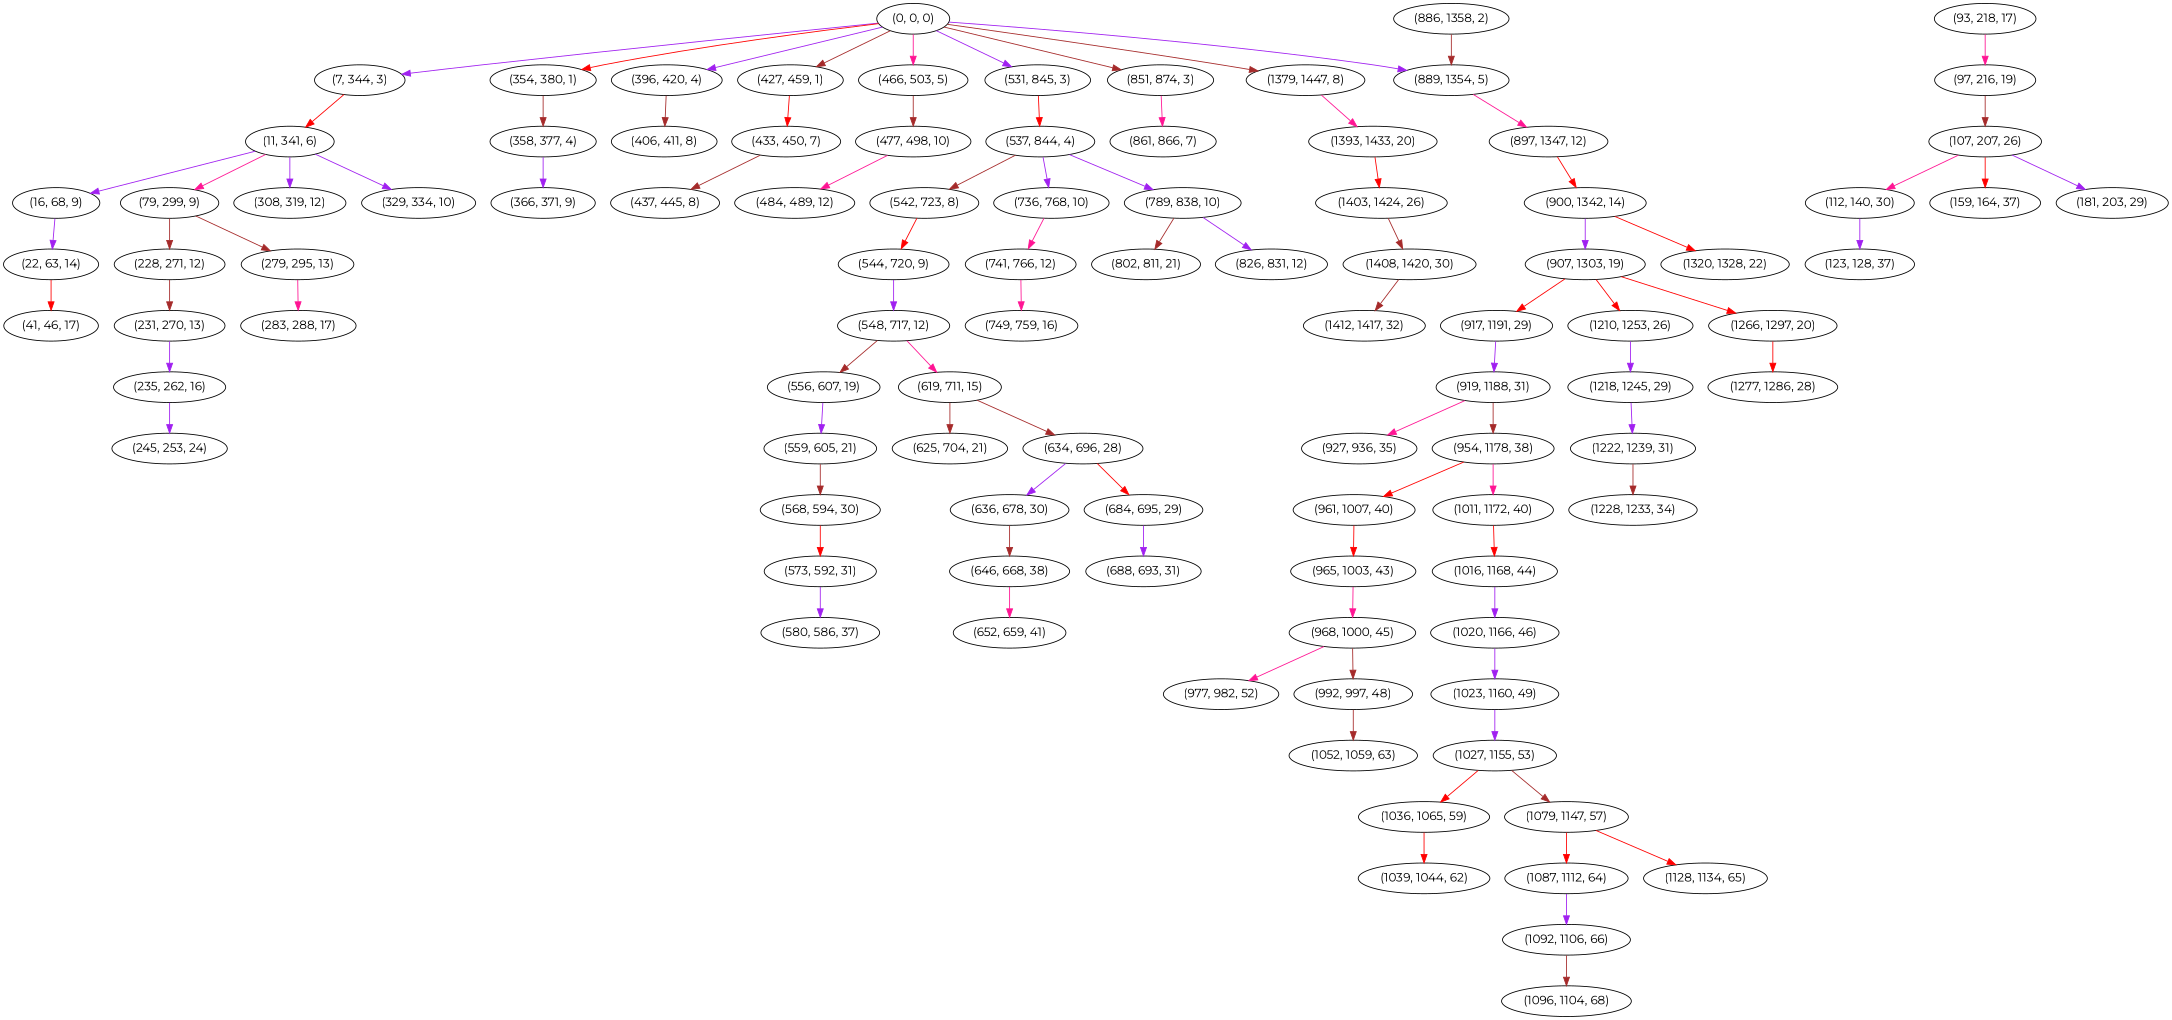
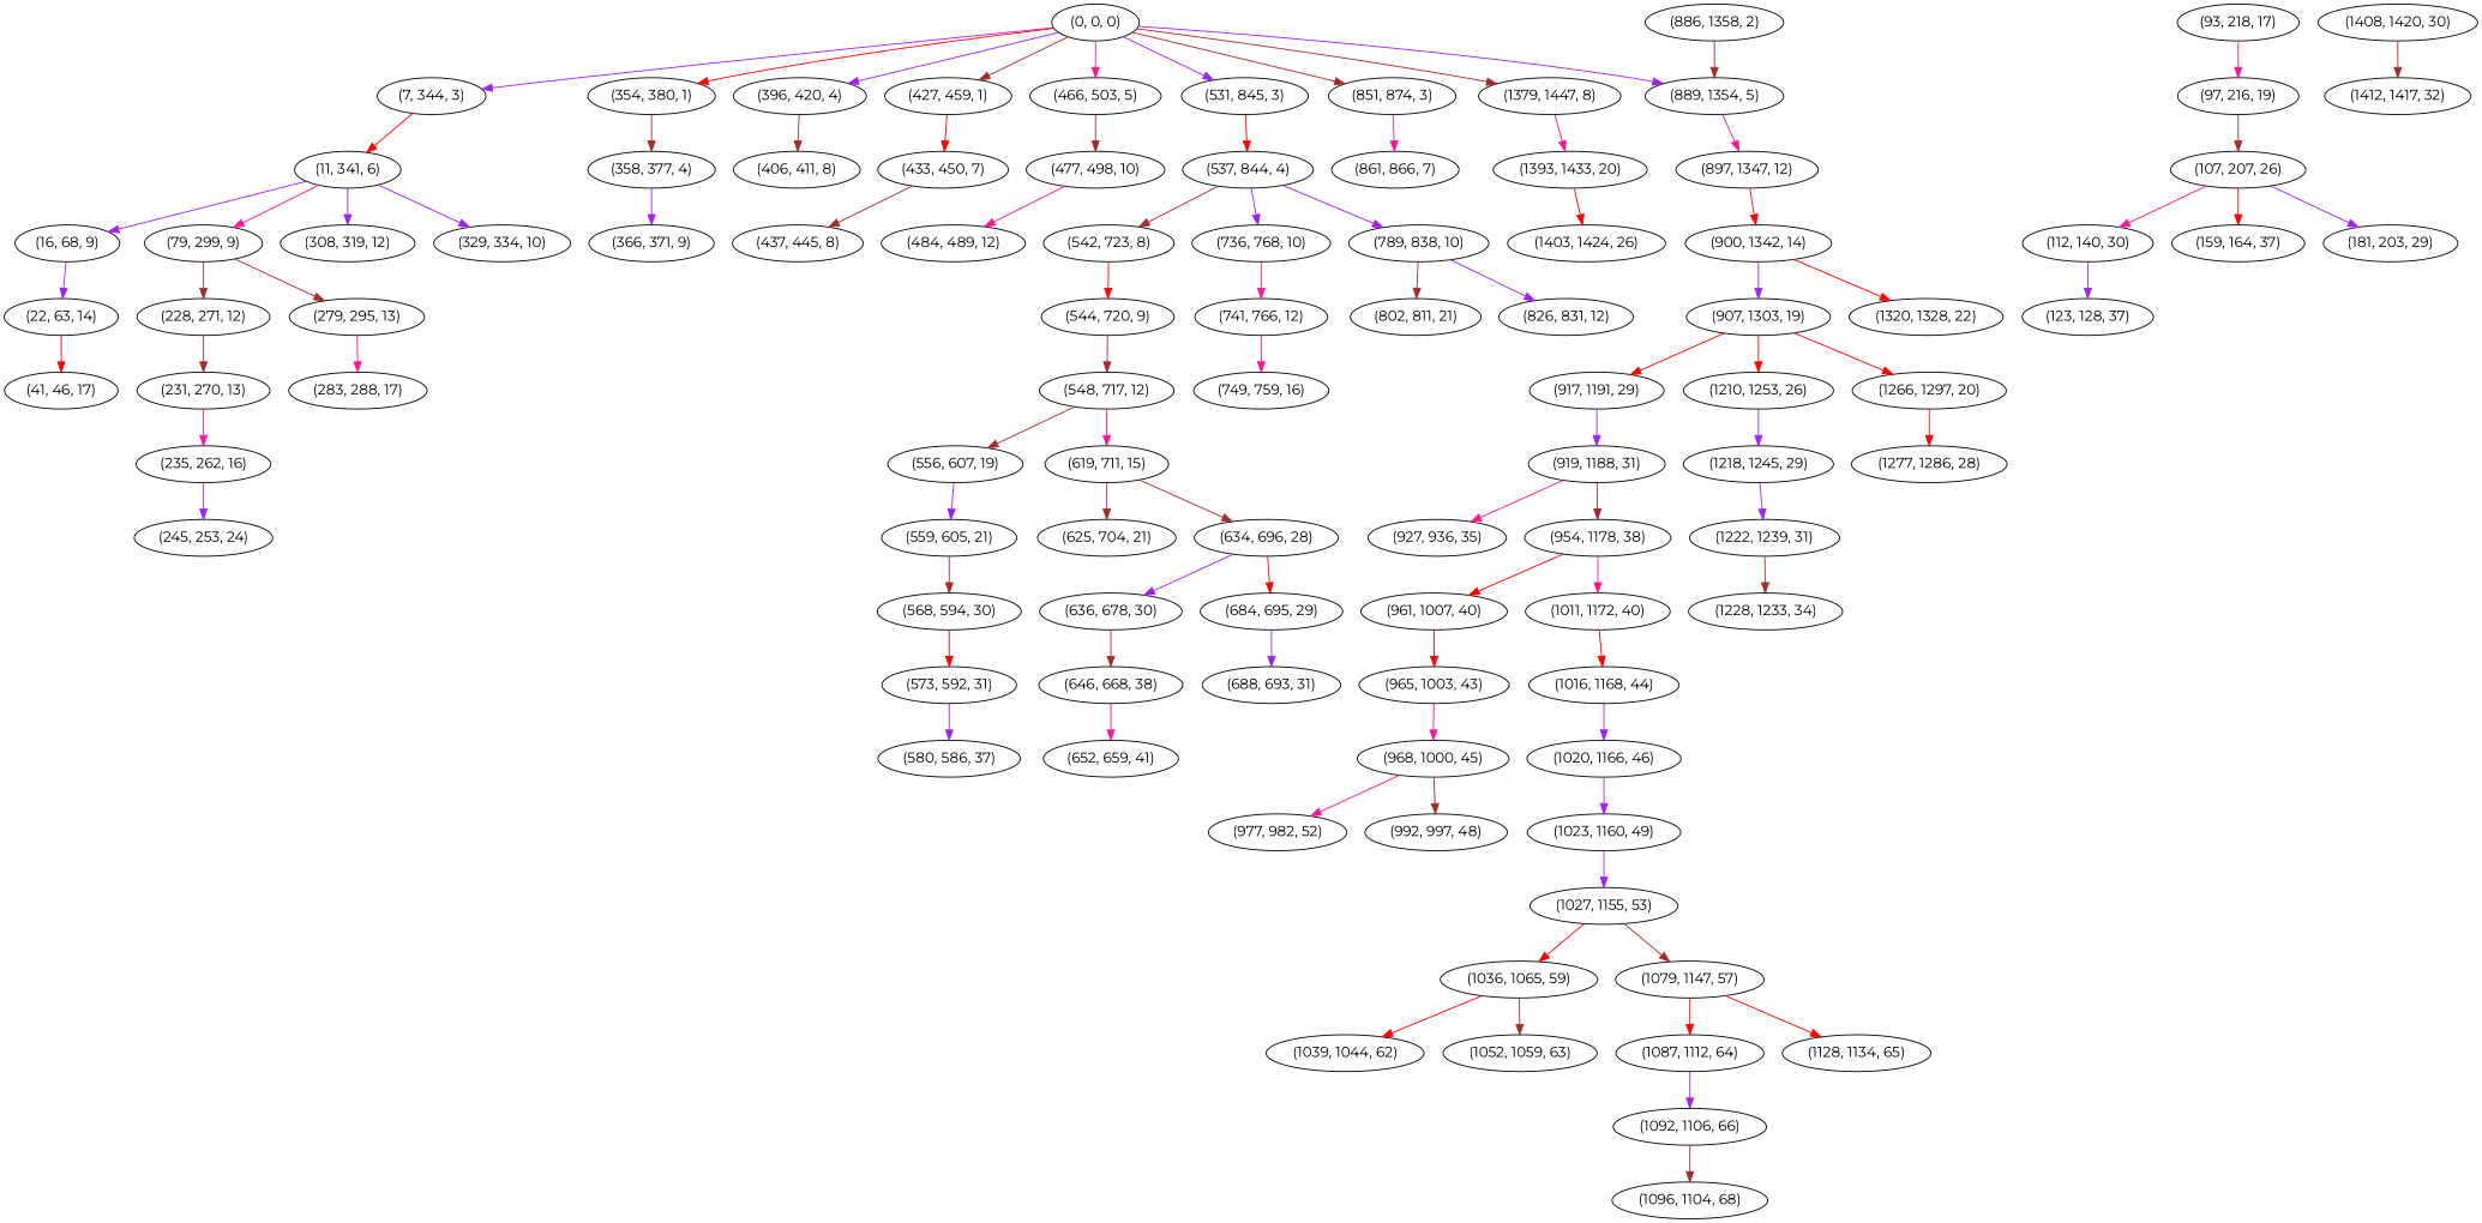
  digraph {
    fontname=Montserrat
    node [fontname=Montserrat]
    edge [color=brown fontname=Montserrat]
    "(0, 0, 0)"
    "(7, 344, 3)"
    "(354, 380, 1)"
    "(396, 420, 4)"
    "(427, 459, 1)"
    "(466, 503, 5)"
    "(531, 845, 3)"
    "(851, 874, 3)"
    "(1379, 1447, 8)"
    "(889, 1354, 5)"
    "(11, 341, 6)"
    "(358, 377, 4)"
    "(406, 411, 8)"
    "(433, 450, 7)"
    "(477, 498, 10)"
    "(537, 844, 4)"
    "(861, 866, 7)"
    "(886, 1358, 2)"
    "(1393, 1433, 20)"
    "(16, 68, 9)"
    "(79, 299, 9)"
    "(308, 319, 12)"
    "(329, 334, 10)"
    "(22, 63, 14)"
    "(228, 271, 12)"
    "(279, 295, 13)"
    "(41, 46, 17)"
    "(93, 218, 17)"
    "(97, 216, 19)"
    "(231, 270, 13)"
    "(283, 288, 17)"
    "(107, 207, 26)"
    "(112, 140, 30)"
    "(159, 164, 37)"
    "(181, 203, 29)"
    "(123, 128, 37)"
    "(235, 262, 16)"
    "(245, 253, 24)"
    "(366, 371, 9)"
    "(437, 445, 8)"
    "(484, 489, 12)"
    "(542, 723, 8)"
    "(736, 768, 10)"
    "(789, 838, 10)"
    "(544, 720, 9)"
    "(741, 766, 12)"
    "(802, 811, 21)"
    "(826, 831, 12)"
    "(548, 717, 12)"
    "(556, 607, 19)"
    "(619, 711, 15)"
    "(559, 605, 21)"
    "(625, 704, 21)"
    "(634, 696, 28)"
    "(568, 594, 30)"
    "(573, 592, 31)"
    "(580, 586, 37)"
    "(636, 678, 30)"
    "(684, 695, 29)"
    "(646, 668, 38)"
    "(688, 693, 31)"
    "(652, 659, 41)"
    "(749, 759, 16)"
    "(897, 1347, 12)"
    "(900, 1342, 14)"
    "(907, 1303, 19)"
    "(1320, 1328, 22)"
    "(917, 1191, 29)"
    "(1210, 1253, 26)"
    "(1266, 1297, 20)"
    "(919, 1188, 31)"
    "(1218, 1245, 29)"
    "(1277, 1286, 28)"
    "(927, 936, 35)"
    "(954, 1178, 38)"
    "(961, 1007, 40)"
    "(1011, 1172, 40)"
    "(965, 1003, 43)"
    "(1016, 1168, 44)"
    "(968, 1000, 45)"
    "(977, 982, 52)"
    "(992, 997, 48)"
    "(1020, 1166, 46)"
    "(1023, 1160, 49)"
    "(1027, 1155, 53)"
    "(1036, 1065, 59)"
    "(1079, 1147, 57)"
    "(1039, 1044, 62)"
    "(1052, 1059, 63)"
    "(1087, 1112, 64)"
    "(1128, 1134, 65)"
    "(1092, 1106, 66)"
    "(1096, 1104, 68)"
    "(1222, 1239, 31)"
    "(1228, 1233, 34)"
    "(1403, 1424, 26)"
    "(1408, 1420, 30)"
    "(1412, 1417, 32)"
    "(0, 0, 0)" -> "(7, 344, 3)" [color=purple]
    "(0, 0, 0)" -> "(354, 380, 1)" [color=red]
    "(0, 0, 0)" -> "(396, 420, 4)" [color=purple]
    "(0, 0, 0)" -> "(427, 459, 1)"
    "(0, 0, 0)" -> "(466, 503, 5)" [color=deeppink]
    "(0, 0, 0)" -> "(531, 845, 3)" [color=purple]
    "(0, 0, 0)" -> "(851, 874, 3)"
    "(0, 0, 0)" -> "(1379, 1447, 8)"
    "(0, 0, 0)" -> "(889, 1354, 5)" [color=purple]
    "(7, 344, 3)" -> "(11, 341, 6)" [color=red]
    "(354, 380, 1)" -> "(358, 377, 4)"
    "(396, 420, 4)" -> "(406, 411, 8)"
    "(427, 459, 1)" -> "(433, 450, 7)" [color=red]
    "(466, 503, 5)" -> "(477, 498, 10)"
    "(531, 845, 3)" -> "(537, 844, 4)" [color=red]
    "(851, 874, 3)" -> "(861, 866, 7)" [color=deeppink]
    "(1379, 1447, 8)" -> "(1393, 1433, 20)" [color=deeppink]
    "(889, 1354, 5)" -> "(897, 1347, 12)" [color=deeppink]
    "(11, 341, 6)" -> "(16, 68, 9)" [color=purple]
    "(11, 341, 6)" -> "(79, 299, 9)" [color=deeppink]
    "(11, 341, 6)" -> "(308, 319, 12)" [color=purple]
    "(11, 341, 6)" -> "(329, 334, 10)" [color=purple]
    "(358, 377, 4)" -> "(366, 371, 9)" [color=purple]
    "(433, 450, 7)" -> "(437, 445, 8)"
    "(477, 498, 10)" -> "(484, 489, 12)" [color=deeppink]
    "(537, 844, 4)" -> "(542, 723, 8)"
    "(537, 844, 4)" -> "(736, 768, 10)" [color=purple]
    "(537, 844, 4)" -> "(789, 838, 10)" [color=purple]
    "(886, 1358, 2)" -> "(889, 1354, 5)"
    "(1393, 1433, 20)" -> "(1403, 1424, 26)" [color=red]
    "(16, 68, 9)" -> "(22, 63, 14)" [color=purple]
    "(79, 299, 9)" -> "(228, 271, 12)"
    "(79, 299, 9)" -> "(279, 295, 13)"
    "(22, 63, 14)" -> "(41, 46, 17)" [color=red]
    "(228, 271, 12)" -> "(231, 270, 13)"
    "(279, 295, 13)" -> "(283, 288, 17)" [color=deeppink]
    "(93, 218, 17)" -> "(97, 216, 19)" [color=deeppink]
    "(97, 216, 19)" -> "(107, 207, 26)"
-   "(231, 270, 13)" -> "(235, 262, 16)" [color=purple]
+   "(231, 270, 13)" -> "(235, 262, 16)" [color=deeppink]
    "(107, 207, 26)" -> "(112, 140, 30)" [color=deeppink]
    "(107, 207, 26)" -> "(159, 164, 37)" [color=red]
    "(107, 207, 26)" -> "(181, 203, 29)" [color=purple]
    "(112, 140, 30)" -> "(123, 128, 37)" [color=purple]
    "(235, 262, 16)" -> "(245, 253, 24)" [color=purple]
    "(542, 723, 8)" -> "(544, 720, 9)" [color=red]
    "(736, 768, 10)" -> "(741, 766, 12)" [color=deeppink]
    "(789, 838, 10)" -> "(802, 811, 21)"
    "(789, 838, 10)" -> "(826, 831, 12)" [color=purple]
-   "(544, 720, 9)" -> "(548, 717, 12)" [color=purple]
+   "(544, 720, 9)" -> "(548, 717, 12)"
    "(741, 766, 12)" -> "(749, 759, 16)" [color=deeppink]
    "(548, 717, 12)" -> "(556, 607, 19)"
    "(548, 717, 12)" -> "(619, 711, 15)" [color=deeppink]
    "(556, 607, 19)" -> "(559, 605, 21)" [color=purple]
    "(619, 711, 15)" -> "(625, 704, 21)"
    "(619, 711, 15)" -> "(634, 696, 28)"
    "(559, 605, 21)" -> "(568, 594, 30)"
    "(634, 696, 28)" -> "(636, 678, 30)" [color=purple]
    "(634, 696, 28)" -> "(684, 695, 29)" [color=red]
    "(568, 594, 30)" -> "(573, 592, 31)" [color=red]
    "(573, 592, 31)" -> "(580, 586, 37)" [color=purple]
    "(636, 678, 30)" -> "(646, 668, 38)"
    "(684, 695, 29)" -> "(688, 693, 31)" [color=purple]
    "(646, 668, 38)" -> "(652, 659, 41)" [color=deeppink]
    "(897, 1347, 12)" -> "(900, 1342, 14)" [color=red]
    "(900, 1342, 14)" -> "(907, 1303, 19)" [color=purple]
    "(900, 1342, 14)" -> "(1320, 1328, 22)" [color=red]
    "(907, 1303, 19)" -> "(917, 1191, 29)" [color=red]
    "(907, 1303, 19)" -> "(1210, 1253, 26)" [color=red]
    "(907, 1303, 19)" -> "(1266, 1297, 20)" [color=red]
    "(917, 1191, 29)" -> "(919, 1188, 31)" [color=purple]
    "(1210, 1253, 26)" -> "(1218, 1245, 29)" [color=purple]
    "(1266, 1297, 20)" -> "(1277, 1286, 28)" [color=red]
    "(919, 1188, 31)" -> "(927, 936, 35)" [color=deeppink]
    "(919, 1188, 31)" -> "(954, 1178, 38)"
    "(1218, 1245, 29)" -> "(1222, 1239, 31)" [color=purple]
    "(954, 1178, 38)" -> "(961, 1007, 40)" [color=red]
    "(954, 1178, 38)" -> "(1011, 1172, 40)" [color=deeppink]
    "(961, 1007, 40)" -> "(965, 1003, 43)" [color=red]
    "(1011, 1172, 40)" -> "(1016, 1168, 44)" [color=red]
    "(965, 1003, 43)" -> "(968, 1000, 45)" [color=deeppink]
    "(1016, 1168, 44)" -> "(1020, 1166, 46)" [color=purple]
    "(968, 1000, 45)" -> "(977, 982, 52)" [color=deeppink]
    "(968, 1000, 45)" -> "(992, 997, 48)"
    "(1020, 1166, 46)" -> "(1023, 1160, 49)" [color=purple]
    "(1023, 1160, 49)" -> "(1027, 1155, 53)" [color=purple]
    "(1027, 1155, 53)" -> "(1036, 1065, 59)" [color=red]
    "(1027, 1155, 53)" -> "(1079, 1147, 57)"
    "(1036, 1065, 59)" -> "(1039, 1044, 62)" [color=red]
-   "(992, 997, 48)" -> "(1052, 1059, 63)"
+   "(1036, 1065, 59)" -> "(1052, 1059, 63)"
    "(1079, 1147, 57)" -> "(1087, 1112, 64)" [color=red]
    "(1079, 1147, 57)" -> "(1128, 1134, 65)" [color=red]
    "(1087, 1112, 64)" -> "(1092, 1106, 66)" [color=purple]
    "(1092, 1106, 66)" -> "(1096, 1104, 68)"
    "(1222, 1239, 31)" -> "(1228, 1233, 34)"
-   "(1403, 1424, 26)" -> "(1408, 1420, 30)"
    "(1408, 1420, 30)" -> "(1412, 1417, 32)"
  }
